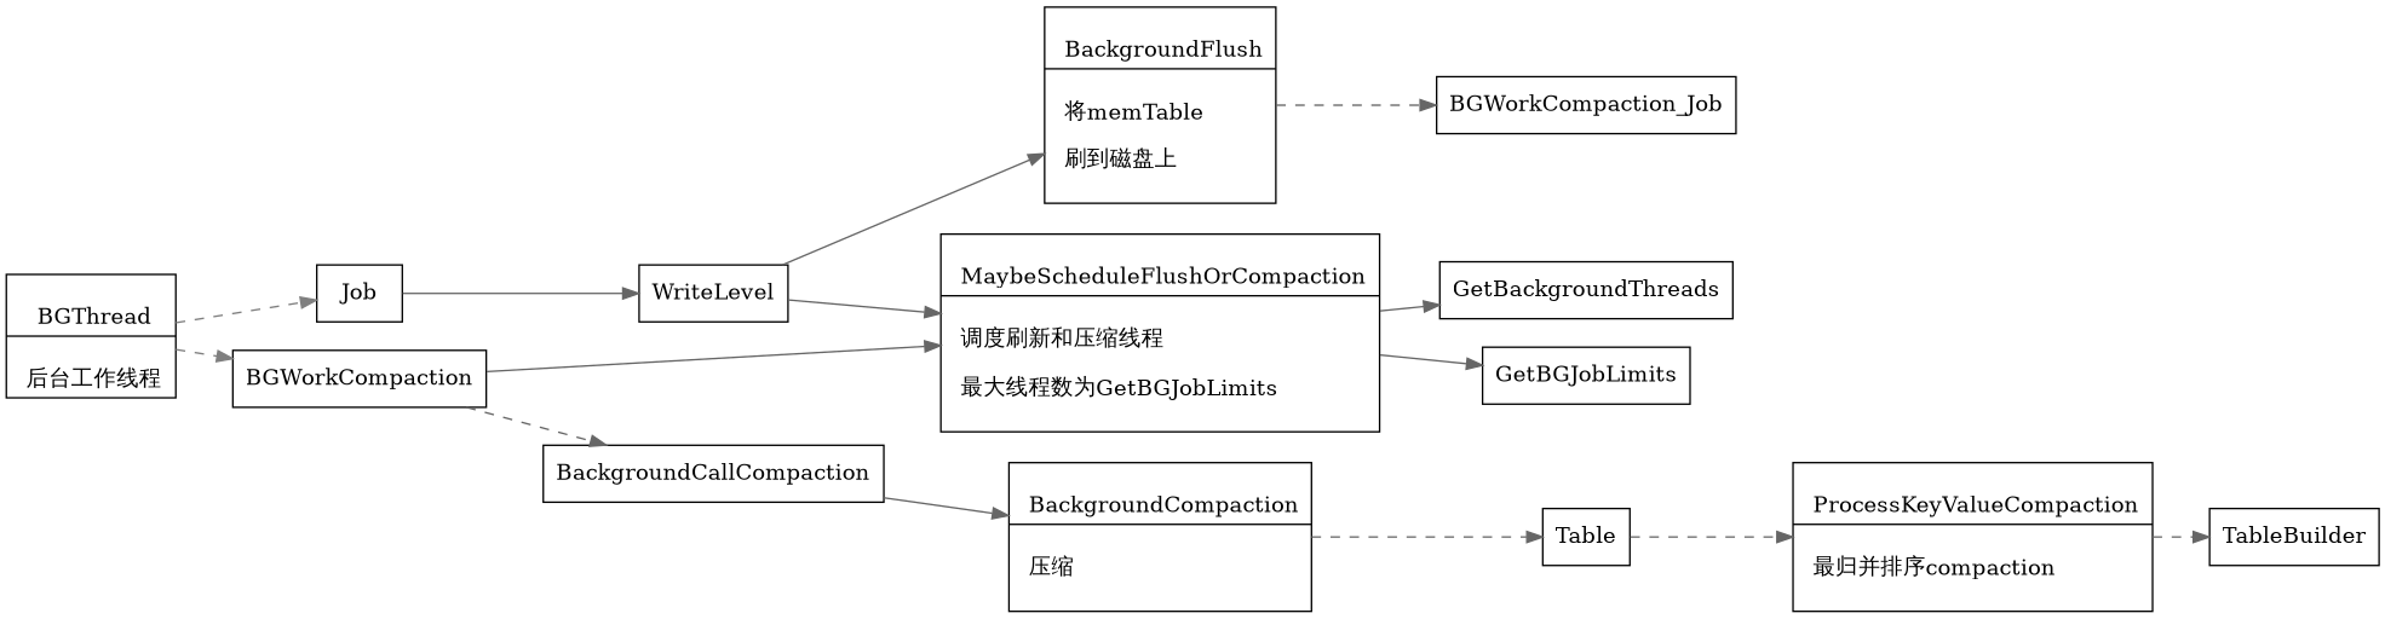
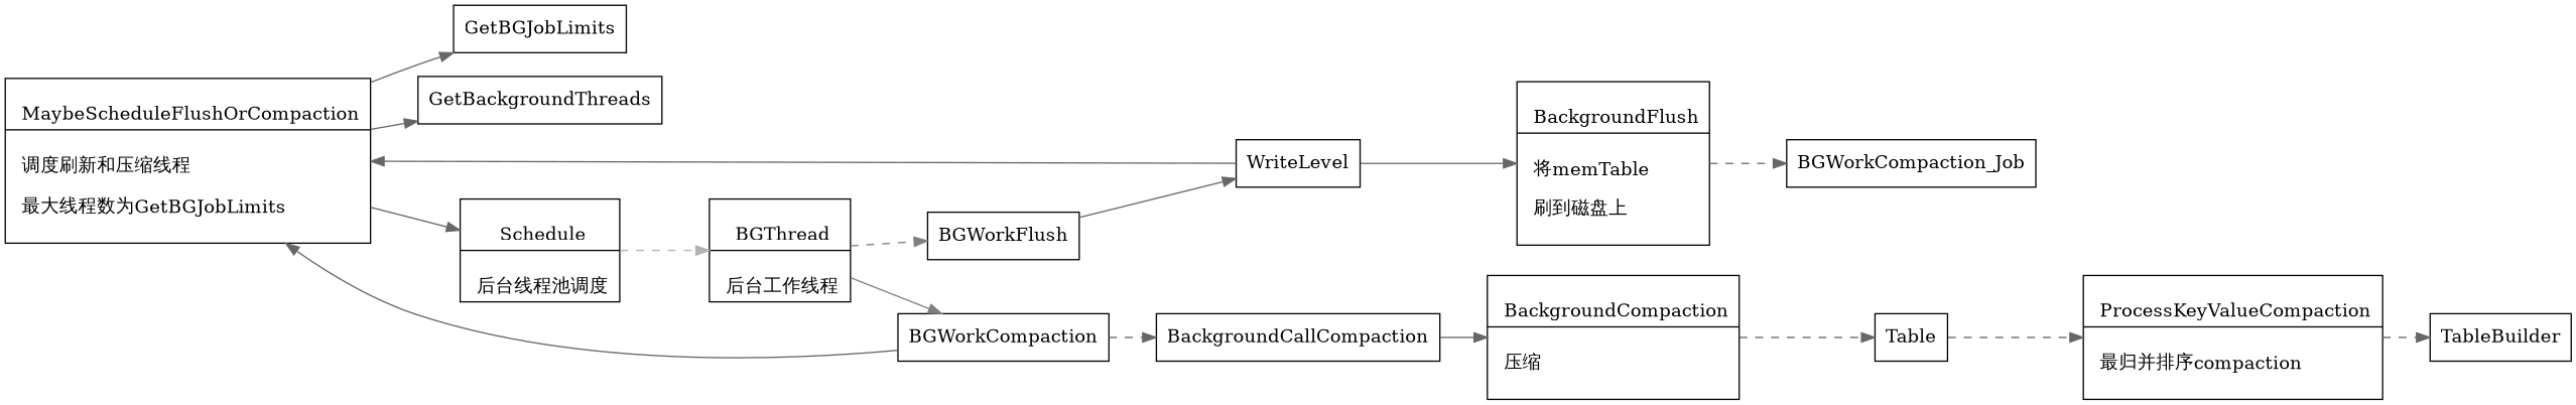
  digraph {
    newrank=true
    rankdir=LR
    node [shape=box]
    edge [color=gray40]
    n1 [label="{{\n      MaybeScheduleFlushOrCompaction|\n      调度刷新和压缩线程\l\n      最大线程数为GetBGJobLimits\l\n    }}" shape=record]
    GetBGJobLimits
    GetBackgroundThreads
+   n4 [label="{{\n      Schedule|\n      后台线程池调度\n    }}" shape=record]
    n5 [label="{{\n      BGThread|\n      后台工作线程\n    }}" shape=record]
-   BGWorkFlush [label=Job]
+   BGWorkFlush
    BGWorkCompaction
    n8 [label=WriteLevel]
    BackgroundCallCompaction
    n10 [label="{{\n      BackgroundFlush|\n      将memTable\l \n      刷到磁盘上\l\n    }}" shape=record]
    n11 [label="{{\n      BackgroundCompaction|\n      压缩\l\n    }}" shape=record]
    n12 [label=BGWorkCompaction_Job]
    n13 [label=Table]
    n14 [label="{{\n      ProcessKeyValueCompaction|\n      最归并排序compaction\l\n    }}" shape=record]
    TableBuilder
    n1 -> GetBGJobLimits
    n1 -> GetBackgroundThreads
+   n1 -> n4
+   n4 -> n5 [color=gray70 style=dashed]
    n5 -> BGWorkFlush [color=gray50 style=dashed]
-   n5 -> BGWorkCompaction [color=gray50 style=dashed]
+   n5 -> BGWorkCompaction [color=gray50 style=solid]
    BGWorkFlush -> n8
    BGWorkCompaction -> n1
    BGWorkCompaction -> BackgroundCallCompaction [style=dashed]
    n8 -> n1
    n8 -> n10
    BackgroundCallCompaction -> n11
    n10 -> n12 [style=dashed]
    n11 -> n13 [style=dashed]
    n13 -> n14 [style=dashed]
    n14 -> TableBuilder [style=dashed]
  }
